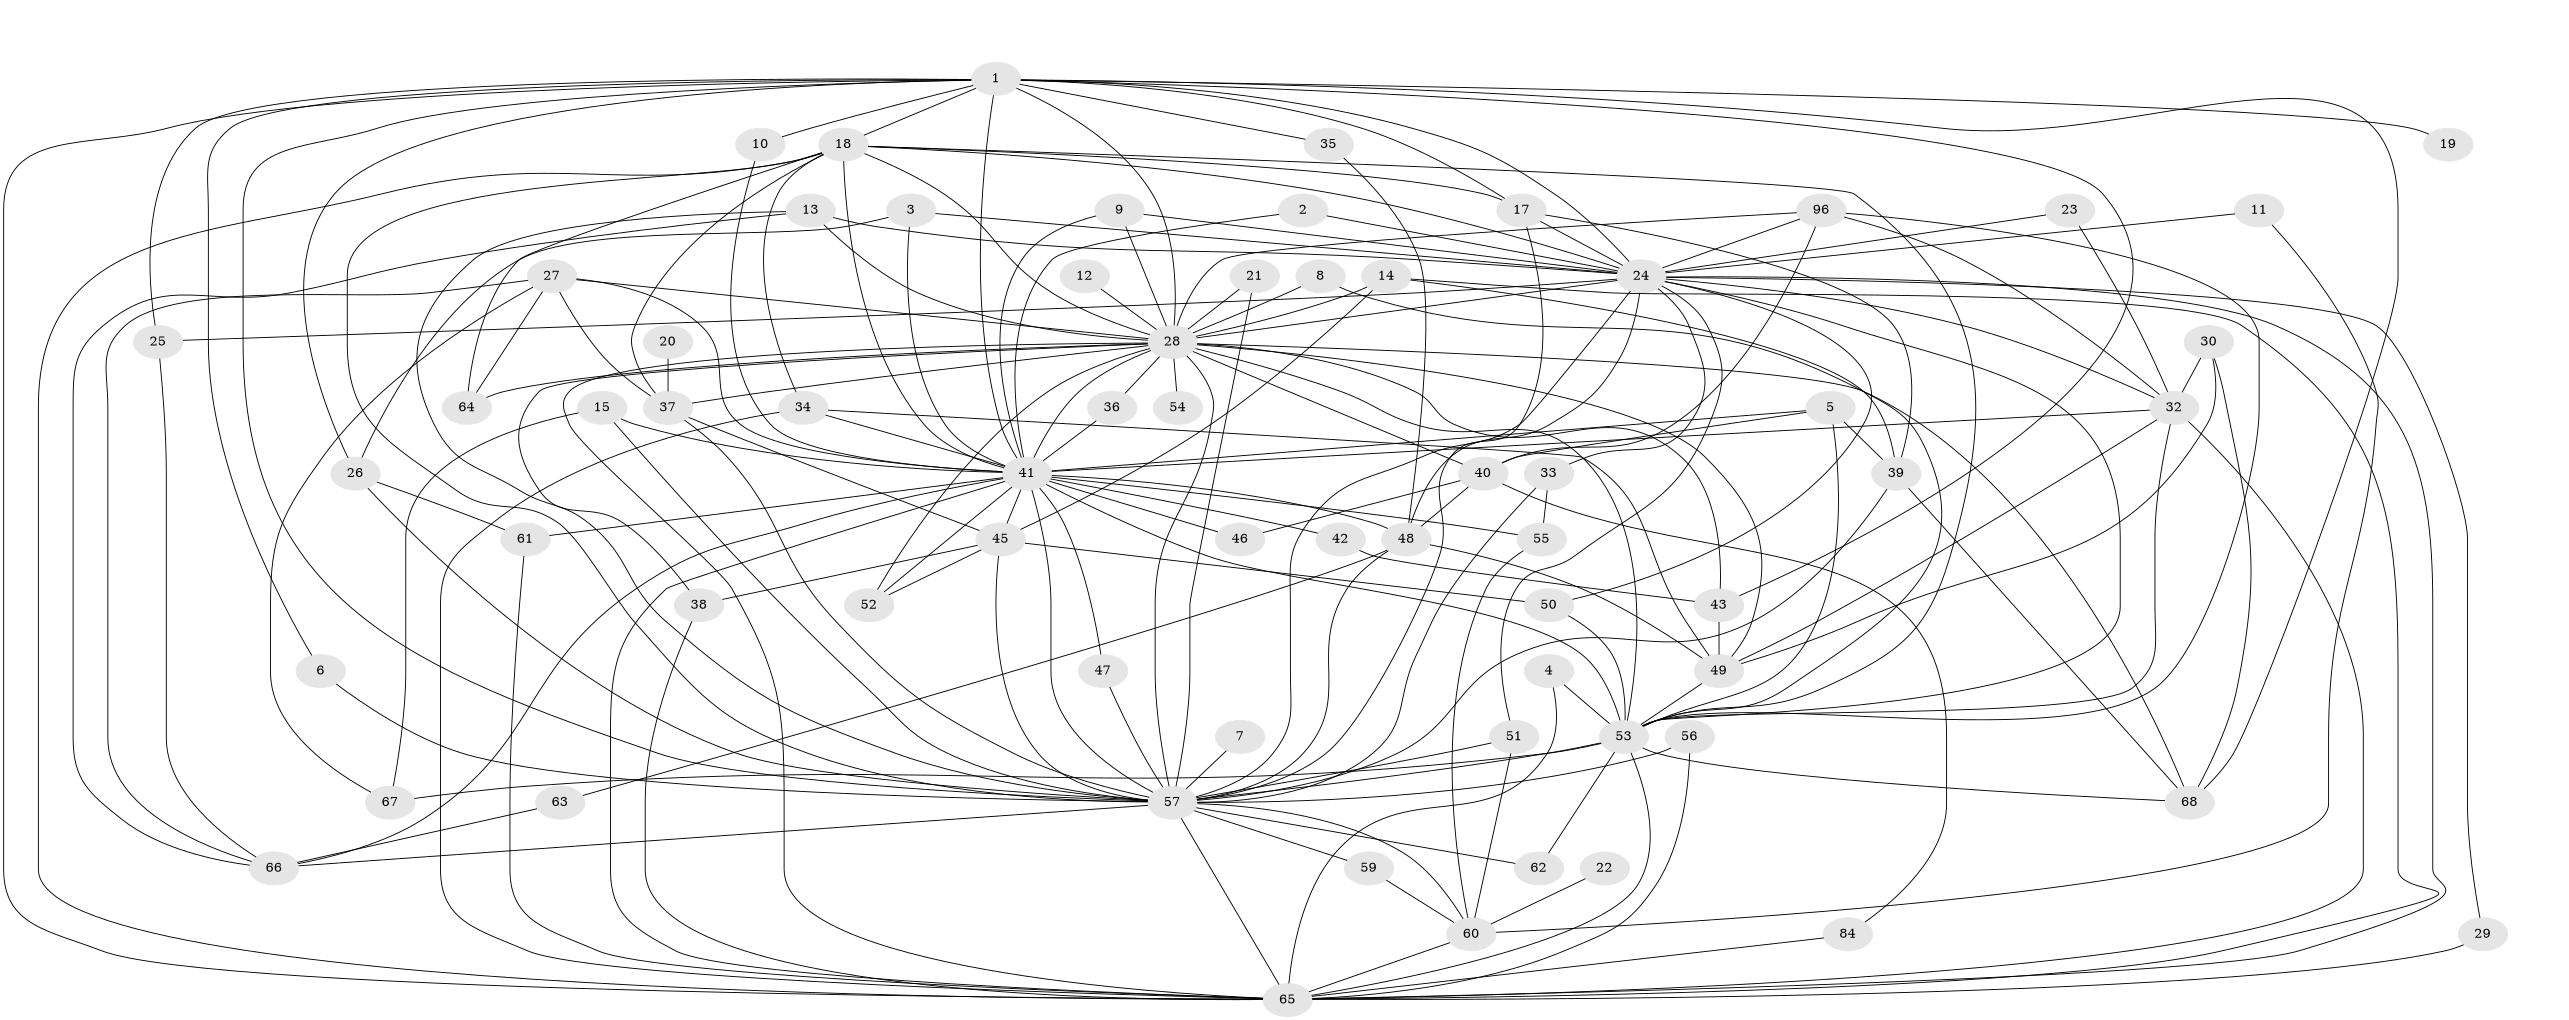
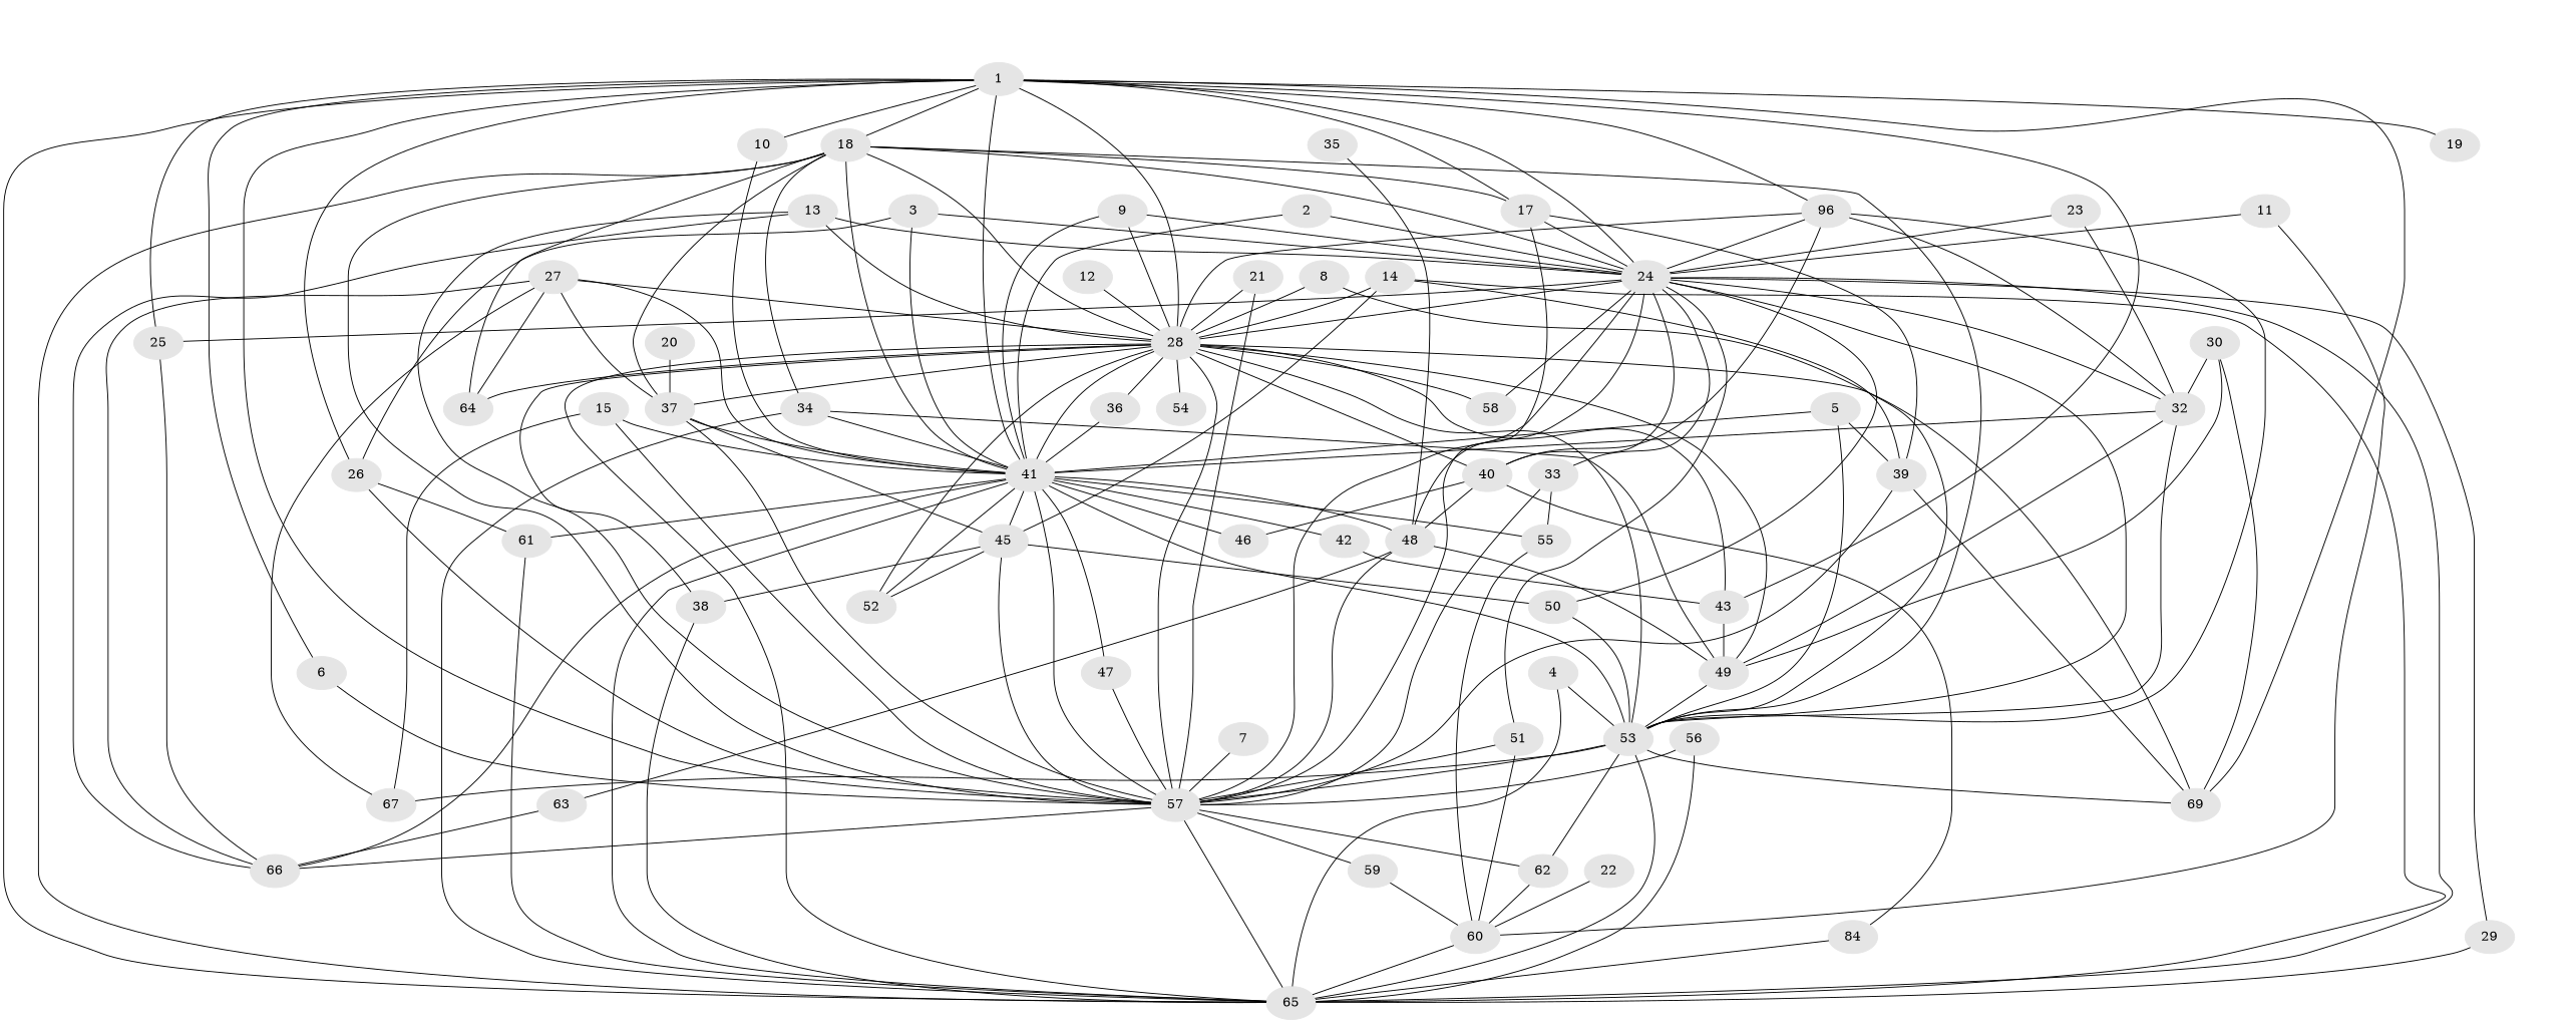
  graph {
    node [color=gray90 style=filled]
    edge [weight=1.0]
    1
    6
    10
    17
    18
    19
    24
    25
    26
    28
    35
    41
    43
    57
    65
-   69 [label=68]
+   69
    39
    53
    34
    37
    64
    32
    40
    29
    33
    48
    50
    51
+   58
    66
    61
    36
    38
    49
    52
    54
    45
    47
    55
    46
    42
    67
    62
    60
    59
    2
    3
    4
    5
    7
    8
    9
    11
    12
    13
    14
    15
    n58 [label=96]
    n59 [label=84]
    20
    27
    21
    22
    23
    63
    30
    56
    1 -- 6
    1 -- 10
    1 -- 17
    1 -- 18
    1 -- 19
    1 -- 24
    1 -- 25
    1 -- 26
    1 -- 28 [weight=2.0]
-   1 -- 35
+   1 -- n58
    1 -- 41 [weight=2.0]
    1 -- 43
    1 -- 57 [weight=2.0]
    1 -- 65
    1 -- 69
    6 -- 57
    10 -- 41
    17 -- 24
    17 -- 57
    17 -- 39
    18 -- 17
    18 -- 24
    18 -- 28
    18 -- 41 [weight=2.0]
    18 -- 57 [weight=2.0]
    18 -- 65 [weight=2.0]
    18 -- 53
    18 -- 34
    18 -- 37
    18 -- 64
    24 -- 25
    24 -- 28 [weight=2.0]
    24 -- 57 [weight=2.0]
    24 -- 65 [weight=2.0]
    24 -- 53
    24 -- 32
-   5 -- 40
+   24 -- 40
    24 -- 29
    24 -- 33 [weight=2.0]
    24 -- 48
    24 -- 50
    24 -- 51
+   24 -- 58
    25 -- 66
    26 -- 57
    26 -- 61
    28 -- 41 [weight=2.0]
    28 -- 43
    28 -- 57 [weight=2.0]
    28 -- 65
    28 -- 69
    28 -- 53
    28 -- 37 [weight=2.0]
    28 -- 64
    28 -- 40 [weight=2.0]
+   28 -- 58
    28 -- 36
    28 -- 38
    28 -- 49
    28 -- 52
    28 -- 54
    35 -- 48
    41 -- 57 [weight=5.0]
    41 -- 65 [weight=2.0]
    41 -- 53 [weight=3.0]
    41 -- 48
    41 -- 66
    41 -- 61
    41 -- 52
    41 -- 45
    41 -- 47
    41 -- 55
    41 -- 46
    41 -- 42
    43 -- 49
    57 -- 65 [weight=2.0]
    57 -- 66
    57 -- 62 [weight=2.0]
-   57 -- 60
+   62 -- 60
    57 -- 59
    39 -- 57
    39 -- 69
    53 -- 57 [weight=2.0]
    53 -- 65
    53 -- 69
    53 -- 67
    53 -- 62
    34 -- 41 [weight=2.0]
    34 -- 65 [weight=2.0]
    34 -- 49
+   37 -- 41
    37 -- 57
    37 -- 45
    32 -- 41
-   32 -- 65
    32 -- 53
    32 -- 49
    40 -- 48
    40 -- 46
    40 -- n59
    29 -- 65
    33 -- 57 [weight=2.0]
    33 -- 55
    48 -- 57
    48 -- 49
    48 -- 63
    50 -- 53
    51 -- 57
    51 -- 60
    61 -- 65
    36 -- 41
    38 -- 65
    49 -- 53
    45 -- 57
    45 -- 50
    45 -- 38
    45 -- 52
    47 -- 57
    55 -- 60
    42 -- 43
    60 -- 65
    59 -- 60
    2 -- 24
    2 -- 41
    3 -- 24
    3 -- 26
    3 -- 41
    4 -- 65
    4 -- 53
    5 -- 41
    5 -- 39
    5 -- 53
    7 -- 57
    8 -- 28
    8 -- 53
    9 -- 24
    9 -- 28
    9 -- 41
    11 -- 24
    11 -- 60
    12 -- 28
    13 -- 24
    13 -- 28
    13 -- 57
    13 -- 66
    14 -- 28
    14 -- 65
    14 -- 39
    14 -- 45
    15 -- 41
    15 -- 57
    15 -- 67
    n58 -- 24
    n58 -- 28
    n58 -- 53
    n58 -- 32
    n58 -- 40
    n59 -- 65
    20 -- 37
    27 -- 28
    27 -- 41
    27 -- 37
    27 -- 64
    27 -- 66
    27 -- 67
    21 -- 28
    21 -- 57
    22 -- 60
    23 -- 24
    23 -- 32
    63 -- 66
    30 -- 69
    30 -- 32
    30 -- 49
    56 -- 57
    56 -- 65 [weight=3.0]
  }
